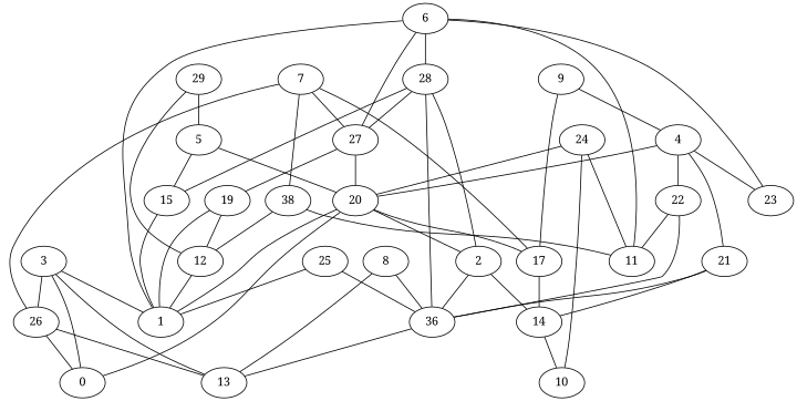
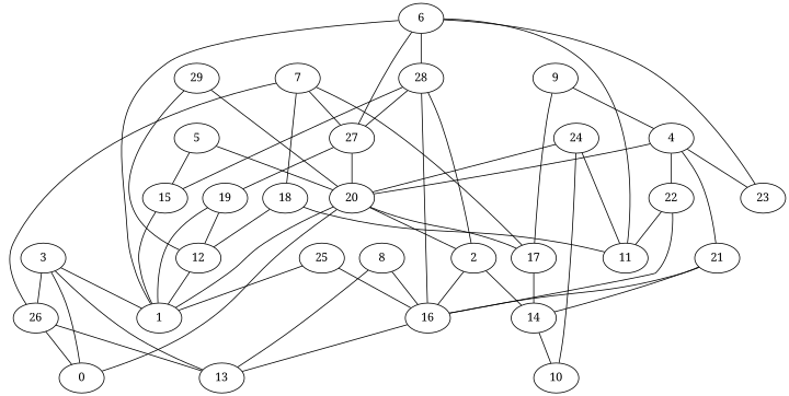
  digraph {
    fontname="Noto Serif"
    node [fontname="Noto Serif"]
    edge [color=black dir=none fontname="Noto Serif"]
    29
    26
    20
    12
    0
    13
    1
    2
    17
    15
    28
    27
-   16 [label=36]
+   16
    19
    14
    9
    4
    22
    21
    23
    11
    10
    24
-   18 [label=38]
+   18
    6
    3
    7
    5
    8
    25
    subgraph sub_1 {
      29
      26
      20
      12
      0
      13
      1
      2
      17
      15
      28
      27
      16
      19
      14
      9
      4
      22
      21
      23
      11
      10
      24
      18
      6
      3
      7
      5
      8
      25
    }
-   29 -> 5
+   29 -> 20
    29 -> 12
    26 -> 0
    26 -> 13
    20 -> 0
    20 -> 1
    20 -> 2
    20 -> 17
    12 -> 1
    2 -> 16
    2 -> 14
    17 -> 14
    15 -> 1
    28 -> 2
    28 -> 15
    28 -> 27
    28 -> 16
    27 -> 20
    27 -> 19
    16 -> 13
    19 -> 12
    19 -> 1
    14 -> 10
    9 -> 17
    9 -> 4
    4 -> 20
    4 -> 22
    4 -> 21
    4 -> 23
    22 -> 16
    22 -> 11
    21 -> 16
    21 -> 14
    24 -> 20
    24 -> 11
    24 -> 10
    18 -> 12
    18 -> 11
    6 -> 1
    6 -> 28
    6 -> 27
    6 -> 23
    6 -> 11
    3 -> 26
    3 -> 0
    3 -> 13
    3 -> 1
    7 -> 26
    7 -> 17
    7 -> 27
    7 -> 18
    5 -> 20
    5 -> 15
    8 -> 13
    8 -> 16
    25 -> 1
    25 -> 16
  }
